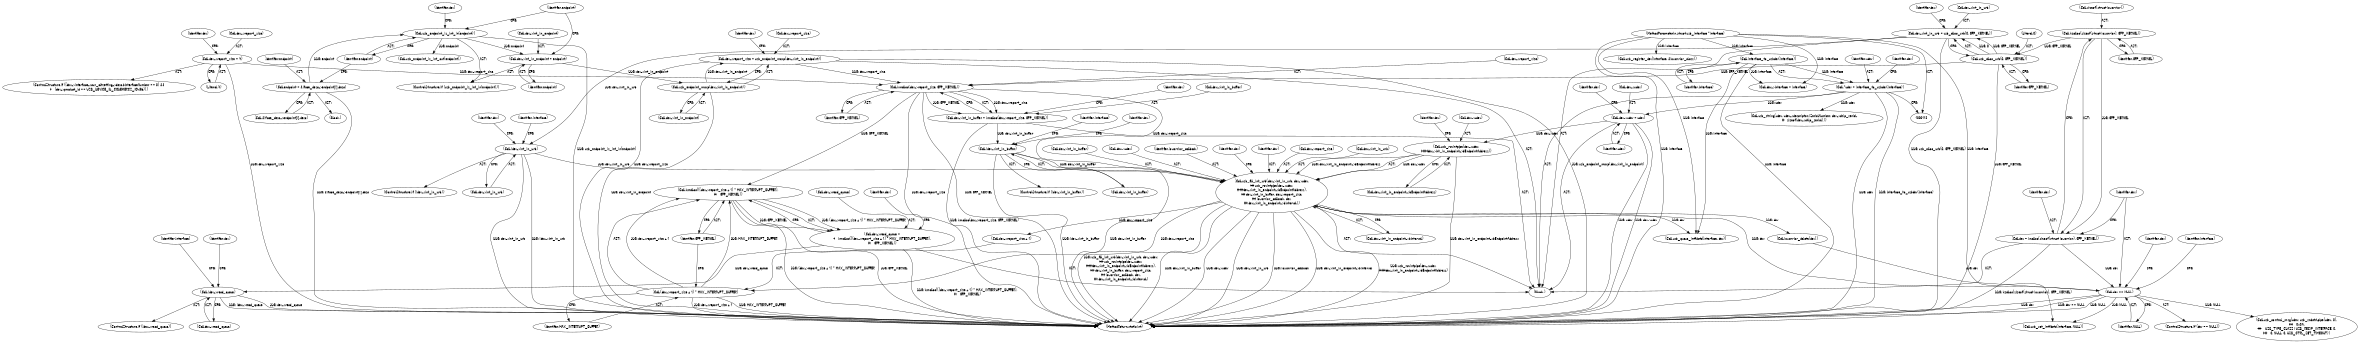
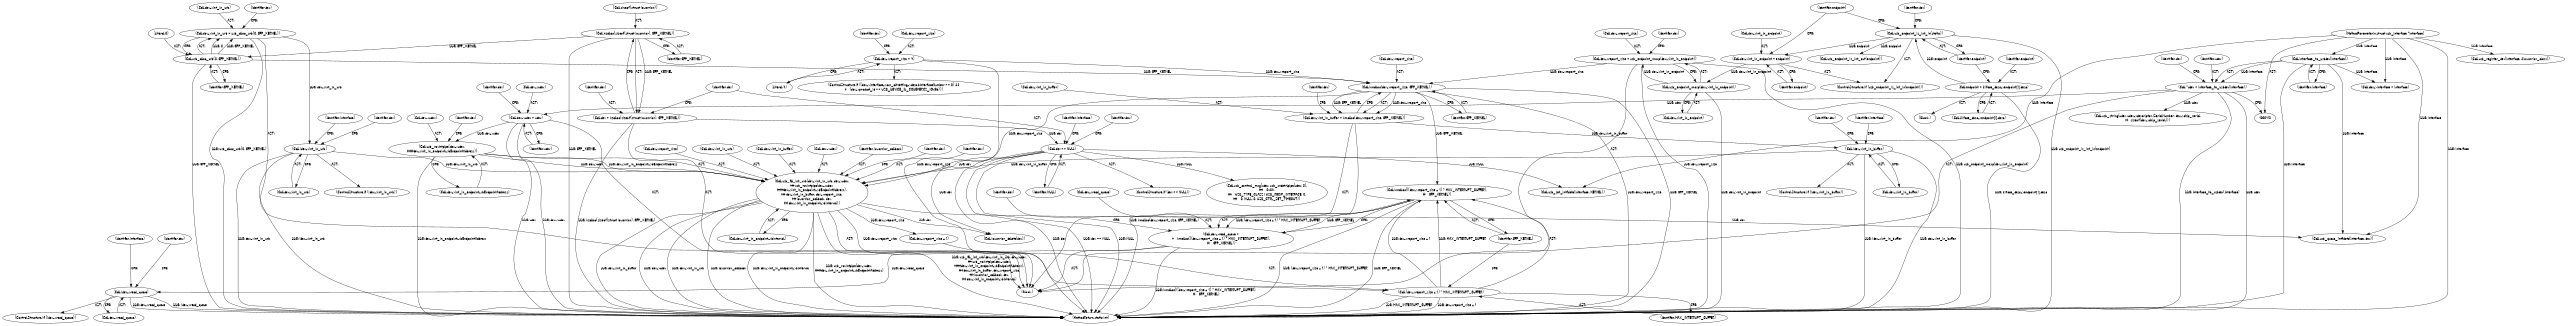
  digraph {
    fontname="Patrick Hand"
    node [fontname="Patrick Hand"]
    edge [fontname="Patrick Hand"]
    n1 [label="(Call,kmalloc(((dev->report_size + 1) * MAX_INTERRUPT_BUFFER),\n\t\t    GFP_KERNEL))"]
    n2 [label="(Call,dev->read_queue =\n\t    kmalloc(((dev->report_size + 1) * MAX_INTERRUPT_BUFFER),\n\t\t    GFP_KERNEL))"]
    n3 [label="(Identifier,GFP_KERNEL)"]
    n4 [label="(MethodReturn,static int)"]
    n5 [label="(Block,)"]
    n6 [label="(Call,!dev->read_queue)"]
    n7 [label="(Call,(dev->report_size + 1) * MAX_INTERRUPT_BUFFER)"]
    n8 [label="(Identifier,MAX_INTERRUPT_BUFFER)"]
    n9 [label="(Call,usb_fill_int_urb(dev->int_in_urb, dev->udev,\n\t\t\t usb_rcvintpipe(dev->udev,\n\t\t\t\t\tdev->int_in_endpoint->bEndpointAddress),\n\t\t\t dev->int_in_buffer, dev->report_size,\n\t\t\t iowarrior_callback, dev,\n\t\t\t dev->int_in_endpoint->bInterval))"]
    n10 [label="(Call,dev->int_in_endpoint->bInterval)"]
    n11 [label="(Call,dev->report_size + 1)"]
    n12 [label="(Call,iowarrior_delete(dev))"]
    n13 [label="(Call,usb_queue_intfdata(interface, dev))"]
    n14 [label="(Call,!dev->int_in_urb)"]
    n15 [label="(ControlStructure,if (!dev->int_in_urb))"]
    n16 [label="(Call,dev->int_in_urb)"]
    n17 [label="(Call,dev->int_in_urb = usb_alloc_urb(0, GFP_KERNEL))"]
    n18 [label="(Call,usb_alloc_urb(0, GFP_KERNEL))"]
    n19 [label="(Call,kmalloc(dev->report_size, GFP_KERNEL))"]
    n20 [label="(Identifier,GFP_KERNEL)"]
    n21 [label="(Call,dev->int_in_buffer = kmalloc(dev->report_size, GFP_KERNEL))"]
    n22 [label="(Identifier,GFP_KERNEL)"]
    n23 [label="(Call,kzalloc(sizeof(struct iowarrior), GFP_KERNEL))"]
    n24 [label="(Call,dev = kzalloc(sizeof(struct iowarrior), GFP_KERNEL))"]
    n25 [label="(Identifier,GFP_KERNEL)"]
    n26 [label="(Call,dev == NULL)"]
    n27 [label="(Call,usb_rcvintpipe(dev->udev,\n\t\t\t\t\tdev->int_in_endpoint->bEndpointAddress))"]
    n28 [label="(Call,dev->int_in_endpoint->bEndpointAddress)"]
    n29 [label="(Call,dev->udev = udev)"]
    n30 [label="(Identifier,udev)"]
    n31 [label="(Call,*udev = interface_to_usbdev(interface))"]
    n32 [label="(Call,usb_string(udev, udev->descriptor.iSerialNumber, dev->chip_serial,\n\t\t   sizeof(dev->chip_serial)))"]
    1000113
    n34 [label="(Call,interface_to_usbdev(interface))"]
    n35 [label="(Identifier,interface)"]
    n36 [label="(Call,dev->interface = interface)"]
    n37 [label="(MethodParameterIn,struct usb_interface *interface)"]
    n38 [label="(Call,usb_register_dev(interface, &iowarrior_class))"]
-   n39 [label="(Call,usb_set_intfdata(interface, NULL))"]
+   n39 [label="(Call,usb_set_intfdata(interface, KERNEL))"]
    n40 [label="(Call,!dev->int_in_buffer)"]
    n41 [label="(ControlStructure,if (!dev->int_in_buffer))"]
    n42 [label="(Call,dev->int_in_buffer)"]
    n43 [label="(Call,dev->report_size = 7)"]
    n44 [label="(Literal,7)"]
    n45 [label="(ControlStructure,if ((dev->interface->cur_altsetting->desc.bInterfaceNumber == 0) &&\n\t    (dev->product_id == USB_DEVICE_ID_CODEMERCS_IOW56)))"]
    n46 [label="(Call,dev->report_size = usb_endpoint_maxp(dev->int_in_endpoint))"]
    n47 [label="(Call,usb_endpoint_maxp(dev->int_in_endpoint))"]
    n48 [label="(Call,dev->int_in_endpoint)"]
    n49 [label="(Call,dev->int_in_endpoint = endpoint)"]
    n50 [label="(ControlStructure,if (usb_endpoint_is_int_in(endpoint)))"]
    n51 [label="(Identifier,endpoint)"]
-   n52 [label="(Call,usb_endpoint_is_int_in(endpoint))"]
+   n52 [label="(Call,usb_endpoint_is_int_in(static))"]
    n53 [label="(Call,usb_endpoint_is_int_out(endpoint))"]
    n54 [label="(Identifier,endpoint)"]
    n55 [label="(Call,endpoint = &iface_desc->endpoint[i].desc)"]
    n56 [label="(Call,&iface_desc->endpoint[i].desc)"]
    n57 [label="(Block,)"]
    n58 [label="(ControlStructure,if (dev == NULL))"]
    n59 [label="(Call,usb_control_msg(udev, usb_sndctrlpipe(udev, 0),\n\t\t\t    0x0A,\n\t\t\t    USB_TYPE_CLASS | USB_RECIP_INTERFACE, 0,\n\t\t\t    0, NULL, 0, USB_CTRL_SET_TIMEOUT))"]
    n60 [label="(Identifier,NULL)"]
    n61 [label="(ControlStructure,if (!dev->read_queue))"]
    n62 [label="(Call,dev->read_queue)"]
    n63 [label="(Call,dev->int_in_buffer)"]
    n64 [label="(Identifier,dev)"]
    n65 [label="(Call,dev->udev)"]
    n66 [label="(Call,dev->int_in_urb)"]
    n67 [label="(Identifier,dev)"]
    n68 [label="(Identifier,endpoint)"]
    n69 [label="(Identifier,interface)"]
    n70 [label="(Call,dev->udev)"]
    n71 [label="(Identifier,dev)"]
    n72 [label="(Identifier,dev)"]
    n73 [label="(Identifier,endpoint)"]
    n74 [label="(Identifier,dev)"]
    n75 [label="(Literal,0)"]
    n76 [label="(Identifier,dev)"]
    n77 [label="(Call,dev->read_queue)"]
    n78 [label="(Identifier,dev)"]
    n79 [label="(Identifier,dev)"]
    n80 [label="(Identifier,dev)"]
    n81 [label="(Call,sizeof(struct iowarrior))"]
    n82 [label="(Identifier,dev)"]
    n83 [label="(Identifier,udev)"]
    n84 [label="(Call,dev->report_size)"]
    n85 [label="(Identifier,dev)"]
    n86 [label="(Identifier,dev)"]
    n87 [label="(Identifier,dev)"]
    n88 [label="(Call,dev->report_size)"]
    n89 [label="(Call,dev->int_in_endpoint)"]
    n90 [label="(Call,dev->int_in_urb)"]
    n91 [label="(Identifier,dev)"]
    n92 [label="(Call,dev->report_size)"]
    n93 [label="(Call,dev->int_in_buffer)"]
    n94 [label="(Identifier,interface)"]
    n95 [label="(Identifier,interface)"]
    n96 [label="(Call,dev->report_size)"]
    n97 [label="(Identifier,dev)"]
    n98 [label="(Identifier,dev)"]
    n99 [label="(Call,dev->udev)"]
    n100 [label="(Identifier,iowarrior_callback)"]
    n101 [label="(Identifier,interface)"]
    n102 [label="(Identifier,dev)"]
    n1 -> n2 [label="AST: "]
    n1 -> n2 [label="DDG: (dev->report_size + 1) * MAX_INTERRUPT_BUFFER"]
    n1 -> n2 [label="DDG: GFP_KERNEL"]
    n1 -> n3 [label="CFG: "]
    n1 -> n4 [label="DDG: (dev->report_size + 1) * MAX_INTERRUPT_BUFFER"]
    n1 -> n4 [label="DDG: GFP_KERNEL"]
    n2 -> n1 [label="CFG: "]
    n2 -> n4 [label="DDG: kmalloc(((dev->report_size + 1) * MAX_INTERRUPT_BUFFER),\n\t\t    GFP_KERNEL)"]
    n2 -> n5 [label="AST: "]
    n2 -> n6 [label="DDG: dev->read_queue"]
    n3 -> n1 [label="AST: "]
    n3 -> n7 [label="CFG: "]
    n6 -> n4 [label="DDG: !dev->read_queue"]
    n6 -> n4 [label="DDG: dev->read_queue"]
    n6 -> n61 [label="AST: "]
    n6 -> n62 [label="CFG: "]
    n7 -> n1 [label="AST: "]
    n7 -> n1 [label="DDG: dev->report_size + 1"]
    n7 -> n1 [label="DDG: MAX_INTERRUPT_BUFFER"]
    n7 -> n4 [label="DDG: dev->report_size + 1"]
    n7 -> n4 [label="DDG: MAX_INTERRUPT_BUFFER"]
    n7 -> n8 [label="CFG: "]
    n8 -> n7 [label="AST: "]
    n9 -> n4 [label="DDG: dev->int_in_urb"]
    n9 -> n4 [label="DDG: iowarrior_callback"]
    n9 -> n4 [label="DDG: dev->int_in_endpoint->bInterval"]
    n9 -> n4 [label="DDG: usb_rcvintpipe(dev->udev,\n\t\t\t\t\tdev->int_in_endpoint->bEndpointAddress)"]
    n9 -> n4 [label="DDG: usb_fill_int_urb(dev->int_in_urb, dev->udev,\n\t\t\t usb_rcvintpipe(dev->udev,\n\t\t\t\t\tdev->int_in_endpoint->bEndpointAddress),\n\t\t\t dev->int_in_buffer, dev->report_size,\n\t\t\t iowarrior_callback, dev,\n\t\t\t dev->int_in_endpoint->bInterval)"]
    n9 -> n4 [label="DDG: dev->int_in_buffer"]
    n9 -> n4 [label="DDG: dev->udev"]
    n9 -> n5 [label="AST: "]
    n9 -> n7 [label="DDG: dev->report_size"]
    n9 -> n10 [label="CFG: "]
    n9 -> n11 [label="DDG: dev->report_size"]
    n9 -> n12 [label="DDG: dev"]
    n9 -> n13 [label="DDG: dev"]
    n10 -> n9 [label="AST: "]
    n11 -> n7 [label="AST: "]
    n14 -> n4 [label="DDG: dev->int_in_urb"]
    n14 -> n4 [label="DDG: !dev->int_in_urb"]
    n14 -> n9 [label="DDG: dev->int_in_urb"]
    n14 -> n15 [label="AST: "]
    n14 -> n16 [label="CFG: "]
    n16 -> n14 [label="AST: "]
    n17 -> n4 [label="DDG: usb_alloc_urb(0, GFP_KERNEL)"]
    n17 -> n5 [label="AST: "]
    n17 -> n14 [label="DDG: dev->int_in_urb"]
    n17 -> n18 [label="CFG: "]
    n18 -> n4 [label="DDG: GFP_KERNEL"]
    n18 -> n17 [label="AST: "]
    n18 -> n17 [label="DDG: 0"]
    n18 -> n17 [label="DDG: GFP_KERNEL"]
    n18 -> n19 [label="DDG: GFP_KERNEL"]
    n18 -> n20 [label="CFG: "]
    n19 -> n1 [label="DDG: GFP_KERNEL"]
    n19 -> n4 [label="DDG: dev->report_size"]
    n19 -> n4 [label="DDG: GFP_KERNEL"]
    n19 -> n9 [label="DDG: dev->report_size"]
    n19 -> n21 [label="AST: "]
    n19 -> n21 [label="DDG: dev->report_size"]
    n19 -> n21 [label="DDG: GFP_KERNEL"]
    n19 -> n22 [label="CFG: "]
    n20 -> n18 [label="AST: "]
    n21 -> n4 [label="DDG: kmalloc(dev->report_size, GFP_KERNEL)"]
    n21 -> n5 [label="AST: "]
    n21 -> n19 [label="CFG: "]
    n21 -> n40 [label="DDG: dev->int_in_buffer"]
    n22 -> n19 [label="AST: "]
+   n23 -> n4 [label="DDG: GFP_KERNEL"]
    n23 -> n18 [label="DDG: GFP_KERNEL"]
    n23 -> n24 [label="AST: "]
    n23 -> n24 [label="DDG: GFP_KERNEL"]
    n23 -> n25 [label="CFG: "]
    n24 -> n4 [label="DDG: kzalloc(sizeof(struct iowarrior), GFP_KERNEL)"]
    n24 -> n5 [label="AST: "]
    n24 -> n23 [label="CFG: "]
    n24 -> n26 [label="DDG: dev"]
    n25 -> n23 [label="AST: "]
    n26 -> n4 [label="DDG: dev"]
    n26 -> n4 [label="DDG: dev == NULL"]
    n26 -> n4 [label="DDG: NULL"]
    n26 -> n9 [label="DDG: dev"]
-   n12 -> n26 [label="DDG: dev"]
+   n26 -> n12 [label="DDG: dev"]
    n26 -> n39 [label="DDG: NULL"]
    n26 -> n58 [label="AST: "]
    n26 -> n59 [label="DDG: NULL"]
    n26 -> n60 [label="CFG: "]
    n27 -> n4 [label="DDG: dev->int_in_endpoint->bEndpointAddress"]
    n27 -> n9 [label="AST: "]
    n27 -> n9 [label="DDG: dev->udev"]
    n27 -> n9 [label="DDG: dev->int_in_endpoint->bEndpointAddress"]
    n27 -> n28 [label="CFG: "]
    n28 -> n27 [label="AST: "]
    n29 -> n4 [label="DDG: udev"]
    n29 -> n4 [label="DDG: dev->udev"]
    n29 -> n5 [label="AST: "]
    n29 -> n27 [label="DDG: dev->udev"]
    n29 -> n30 [label="CFG: "]
    n30 -> n29 [label="AST: "]
    n31 -> n4 [label="DDG: interface_to_usbdev(interface)"]
    n31 -> n4 [label="DDG: udev"]
    n31 -> n5 [label="AST: "]
    n31 -> n29 [label="DDG: udev"]
    n31 -> n32 [label="DDG: udev"]
    n31 -> 1000113 [label="CFG: "]
    n34 -> n4 [label="DDG: interface"]
    n34 -> n13 [label="DDG: interface"]
    n34 -> n31 [label="AST: "]
    n34 -> n31 [label="DDG: interface"]
    n34 -> n35 [label="CFG: "]
    n34 -> n36 [label="DDG: interface"]
    n35 -> n34 [label="AST: "]
    n37 -> n4 [label="DDG: interface"]
    n37 -> n13 [label="DDG: interface"]
    n37 -> 1000113 [label="AST: "]
    n37 -> n34 [label="DDG: interface"]
    n37 -> n36 [label="DDG: interface"]
    n37 -> n38 [label="DDG: interface"]
    n37 -> n39 [label="DDG: interface"]
    n40 -> n4 [label="DDG: dev->int_in_buffer"]
    n40 -> n4 [label="DDG: !dev->int_in_buffer"]
    n40 -> n9 [label="DDG: dev->int_in_buffer"]
    n40 -> n41 [label="AST: "]
    n40 -> n42 [label="CFG: "]
    n42 -> n40 [label="AST: "]
    n43 -> n4 [label="DDG: dev->report_size"]
    n43 -> n19 [label="DDG: dev->report_size"]
    n43 -> n44 [label="CFG: "]
    n43 -> n45 [label="AST: "]
    n44 -> n43 [label="AST: "]
    n46 -> n4 [label="DDG: usb_endpoint_maxp(dev->int_in_endpoint)"]
    n46 -> n4 [label="DDG: dev->report_size"]
    n46 -> n5 [label="AST: "]
    n46 -> n19 [label="DDG: dev->report_size"]
    n46 -> n47 [label="CFG: "]
    n47 -> n4 [label="DDG: dev->int_in_endpoint"]
    n47 -> n46 [label="AST: "]
    n47 -> n46 [label="DDG: dev->int_in_endpoint"]
    n47 -> n48 [label="CFG: "]
    n48 -> n47 [label="AST: "]
    n49 -> n47 [label="DDG: dev->int_in_endpoint"]
    n49 -> n50 [label="AST: "]
    n49 -> n51 [label="CFG: "]
    n51 -> n49 [label="AST: "]
    n52 -> n4 [label="DDG: usb_endpoint_is_int_in(endpoint)"]
    n52 -> n49 [label="DDG: endpoint"]
    n52 -> n50 [label="AST: "]
    n52 -> n53 [label="DDG: endpoint"]
    n52 -> n54 [label="CFG: "]
    n54 -> n52 [label="AST: "]
    n54 -> n55 [label="CFG: "]
    n55 -> n4 [label="DDG: &iface_desc->endpoint[i].desc"]
    n55 -> n52 [label="DDG: endpoint"]
    n55 -> n56 [label="CFG: "]
    n55 -> n57 [label="AST: "]
    n56 -> n55 [label="AST: "]
    n60 -> n26 [label="AST: "]
    n62 -> n6 [label="AST: "]
    n63 -> n21 [label="AST: "]
    n64 -> n24 [label="CFG: "]
    n64 -> n26 [label="AST: "]
    n65 -> n27 [label="AST: "]
    n66 -> n17 [label="AST: "]
    n67 -> n9 [label="CFG: "]
    n68 -> n55 [label="AST: "]
    n69 -> n40 [label="CFG: "]
    n70 -> n29 [label="AST: "]
    n71 -> n9 [label="AST: "]
    n72 -> n46 [label="CFG: "]
    n73 -> n49 [label="CFG: "]
    n73 -> n52 [label="CFG: "]
    n74 -> n21 [label="CFG: "]
    n75 -> n18 [label="AST: "]
    n76 -> n14 [label="CFG: "]
    n77 -> n2 [label="AST: "]
    n78 -> n2 [label="CFG: "]
    n79 -> n26 [label="CFG: "]
    n80 -> n24 [label="AST: "]
    n81 -> n23 [label="AST: "]
    n82 -> n29 [label="CFG: "]
    n83 -> n31 [label="AST: "]
    n84 -> n46 [label="AST: "]
    n85 -> n17 [label="CFG: "]
    n86 -> n43 [label="CFG: "]
    n87 -> n6 [label="CFG: "]
    n88 -> n9 [label="AST: "]
    n89 -> n49 [label="AST: "]
    n90 -> n9 [label="AST: "]
    n91 -> n40 [label="CFG: "]
    n92 -> n43 [label="AST: "]
    n93 -> n9 [label="AST: "]
    n94 -> n14 [label="CFG: "]
    n95 -> n26 [label="CFG: "]
    n96 -> n19 [label="AST: "]
    n97 -> n31 [label="CFG: "]
    n98 -> n27 [label="CFG: "]
    n99 -> n9 [label="AST: "]
    n100 -> n9 [label="AST: "]
    n101 -> n6 [label="CFG: "]
    n102 -> n52 [label="CFG: "]
  }
